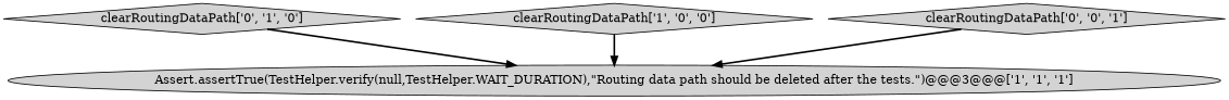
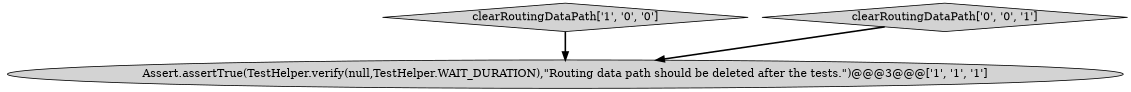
  digraph {
    node [fillcolor=lightgray shape=diamond style=filled]
    edge [style=bold]
-   n1 [label="clearRoutingDataPath['0', '1', '0']"]
    n2 [label="Assert.assertTrue(TestHelper.verify(null,TestHelper.WAIT_DURATION),\"Routing data path should be deleted after the tests.\")@@@3@@@['1', '1', '1']" shape=ellipse]
    n3 [label="clearRoutingDataPath['1', '0', '0']"]
    n4 [label="clearRoutingDataPath['0', '0', '1']"]
-   n1 -> n2
    n3 -> n2
    n4 -> n2
  }
